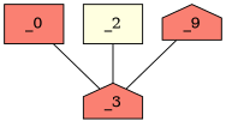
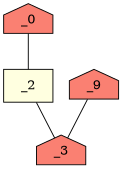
  graph {
    node [fillcolor=salmon shape=box style=filled]
-   _0 [x=2.1052 y=3.51927]
+   _0 [shape=house x=2.1052 y=3.51927]
    _2 [fillcolor=lightyellow x=0.484039 y=0.4753]
    _3 [shape=house x=2.1942 y=-0.00741559]
    n4 [label=_9 shape=house x=0.768558 y=2.65788]
-   _0 -- _3
+   _0 -- _2
    _2 -- _3
    n4 -- _3
  }
